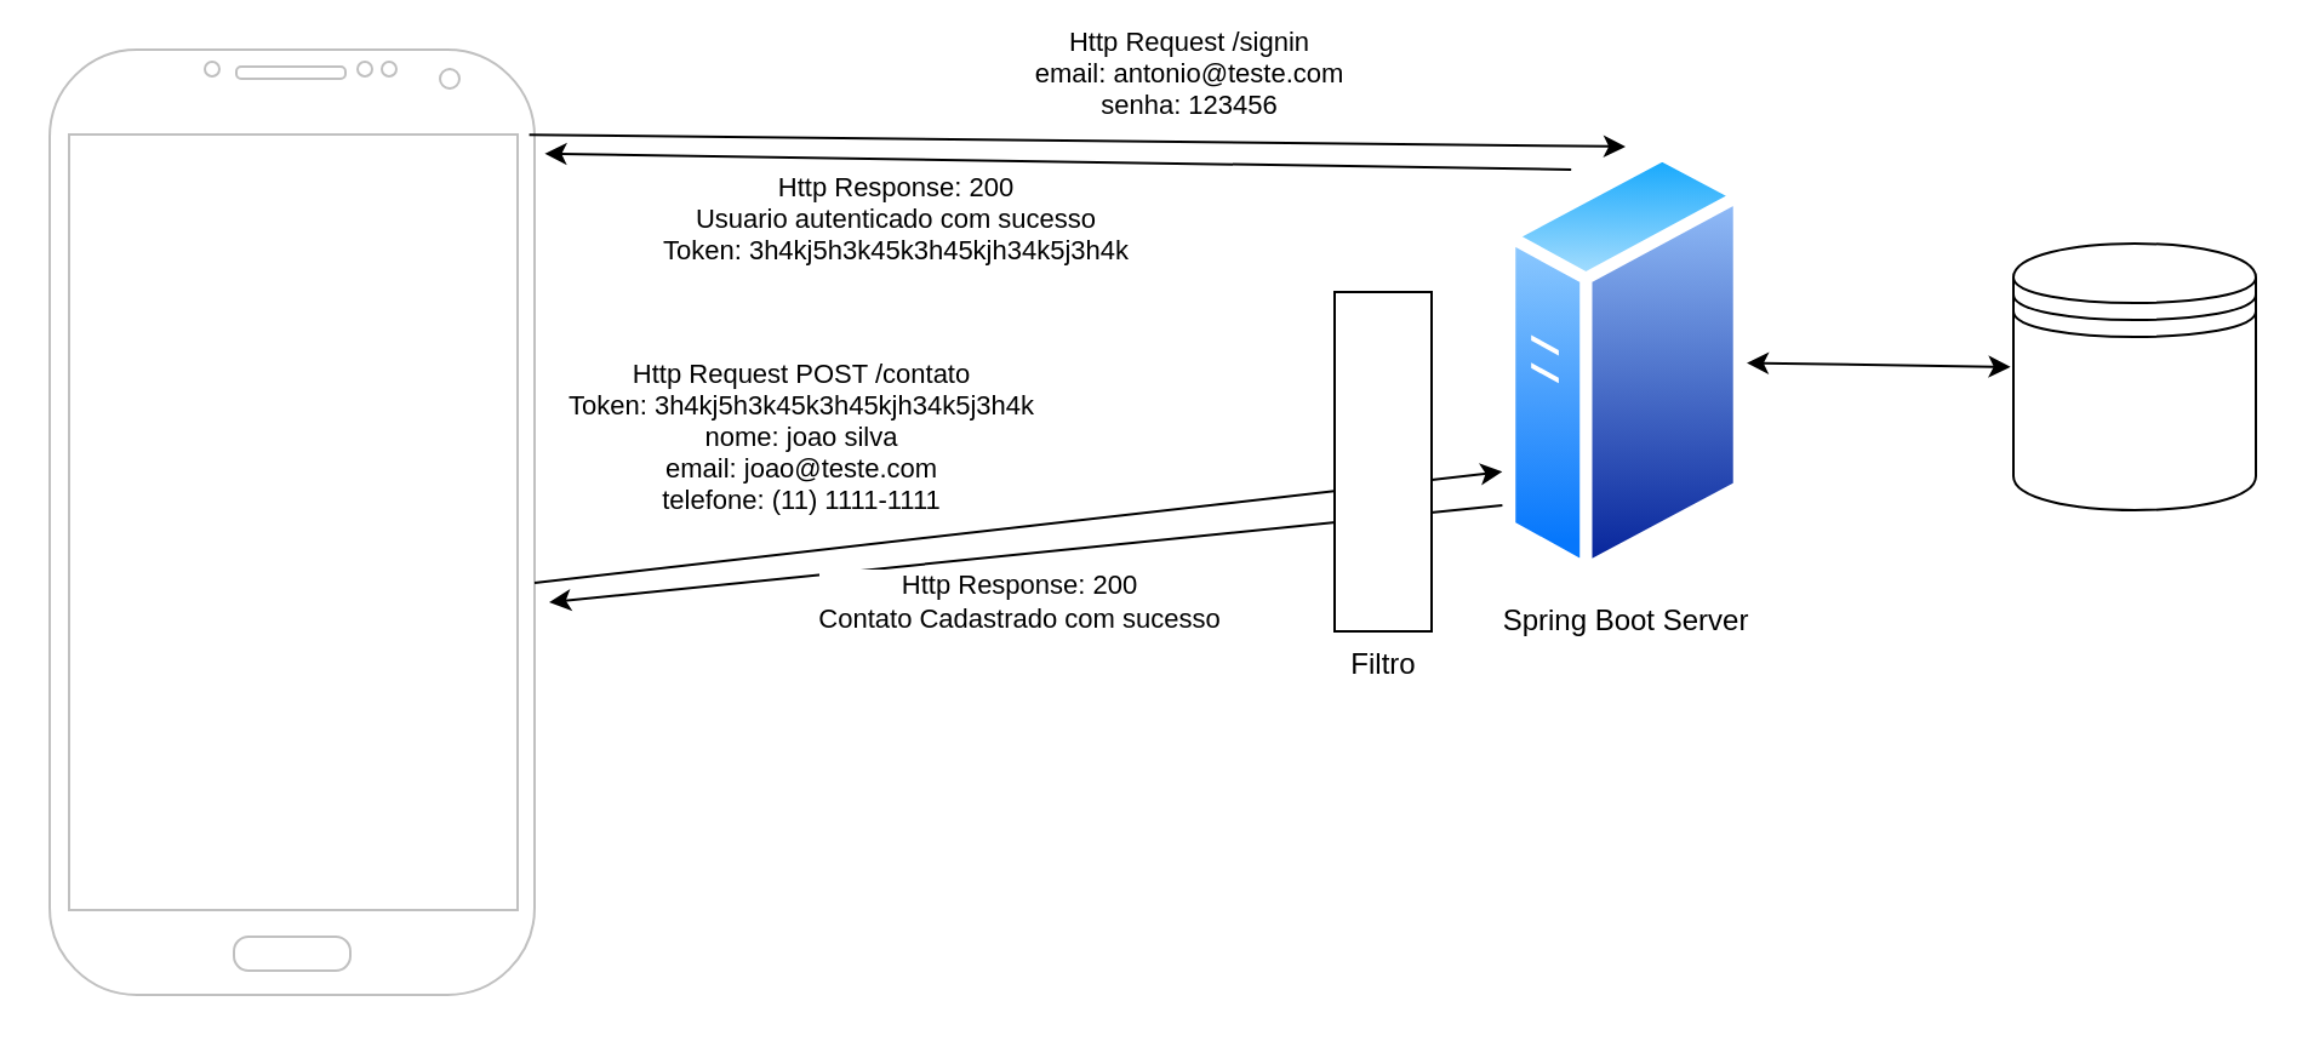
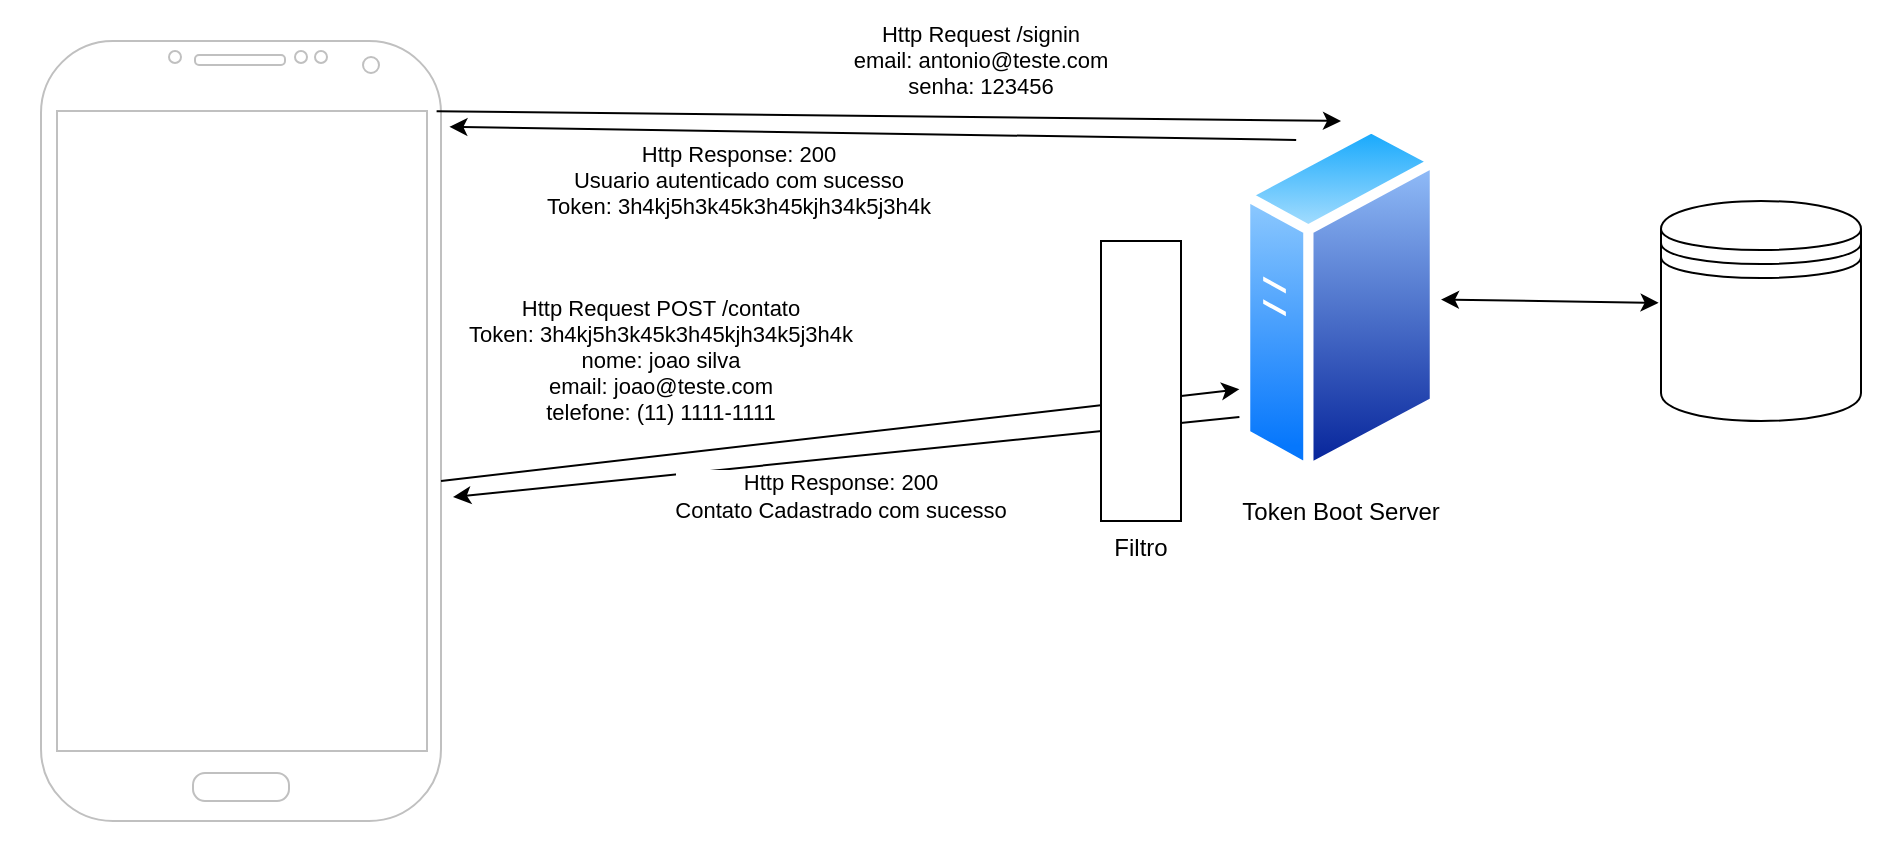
  <mxCell id="0" />
  <mxCell id="1" parent="0" />
  <mxCell id="2" value="" style="verticalLabelPosition=bottom;verticalAlign=top;html=1;shadow=0;dashed=0;strokeWidth=1;shape=mxgraph.android.phone2;strokeColor=#c0c0c0;" vertex="1" parent="1"><mxGeometry x="20" y="20" width="200" height="390" as="geometry" /></mxCell>
- <mxCell id="3" value="Spring Boot Server" style="image;aspect=fixed;perimeter=ellipsePerimeter;html=1;align=center;shadow=0;dashed=0;spacingTop=3;image=img/lib/active_directory/generic_server.svg;" vertex="1" parent="1"><mxGeometry x="620" y="60" width="100" height="178.57" as="geometry" /></mxCell>
+ <mxCell id="3" value="Token Boot Server" style="image;aspect=fixed;perimeter=ellipsePerimeter;html=1;align=center;shadow=0;dashed=0;spacingTop=3;image=img/lib/active_directory/generic_server.svg;" vertex="1" parent="1"><mxGeometry x="620" y="60" width="100" height="178.57" as="geometry" /></mxCell>
  <mxCell id="4" value="" style="shape=datastore;whiteSpace=wrap;html=1;" vertex="1" parent="1"><mxGeometry x="830" y="100" width="100" height="110" as="geometry" /></mxCell>
  <mxCell id="5" value="" style="endArrow=classic;startArrow=classic;html=1;rounded=0;entryX=1;entryY=0.5;entryDx=0;entryDy=0;exitX=-0.012;exitY=0.463;exitDx=0;exitDy=0;exitPerimeter=0;" edge="1" parent="1" source="4" target="3"><mxGeometry width="50" height="50" relative="1" as="geometry"><mxPoint x="430" y="280" as="sourcePoint" /><mxPoint x="480" y="230" as="targetPoint" /></mxGeometry></mxCell>
  <mxCell id="6" value="Http Request /signin&lt;div&gt;email: antonio@teste.com&lt;/div&gt;&lt;div&gt;senha: 123456&lt;/div&gt;" style="endArrow=classic;html=1;rounded=0;exitX=0.989;exitY=0.09;exitDx=0;exitDy=0;exitPerimeter=0;entryX=0.5;entryY=0;entryDx=0;entryDy=0;" edge="1" parent="1" source="2" target="3"><mxGeometry x="0.203" y="28" width="50" height="50" relative="1" as="geometry"><mxPoint x="430" y="280" as="sourcePoint" /><mxPoint x="480" y="230" as="targetPoint" /><mxPoint as="offset" /></mxGeometry></mxCell>
  <mxCell id="7" value="Http Response: 200&lt;div&gt;Usuario autenticado com sucesso&lt;/div&gt;&lt;div&gt;Token: 3h4kj5h3k45k3h45kjh34k5j3h4k&lt;/div&gt;" style="endArrow=classic;html=1;rounded=0;exitX=0.25;exitY=0;exitDx=0;exitDy=0;entryX=1.021;entryY=0.11;entryDx=0;entryDy=0;entryPerimeter=0;" edge="1" parent="1" source="3" target="2"><mxGeometry x="0.311" y="25" width="50" height="50" relative="1" as="geometry"><mxPoint x="420" y="170" as="sourcePoint" /><mxPoint x="470" y="120" as="targetPoint" /><mxPoint as="offset" /></mxGeometry></mxCell>
  <mxCell id="8" value="Http Request POST /contato&lt;div&gt;Token: 3h4kj5h3k45k3h45kjh34k5j3h4k&lt;br&gt;&lt;div&gt;nome: joao silva&lt;/div&gt;&lt;div&gt;email: joao@teste.com&lt;/div&gt;&lt;div&gt;telefone: (11) 1111-1111&lt;/div&gt;&lt;/div&gt;" style="endArrow=classic;html=1;rounded=0;exitX=0.989;exitY=0.09;exitDx=0;exitDy=0;exitPerimeter=0;entryX=-0.008;entryY=0.751;entryDx=0;entryDy=0;entryPerimeter=0;" edge="1" parent="1" target="3"><mxGeometry x="-0.422" y="47" width="50" height="50" relative="1" as="geometry"><mxPoint x="220" y="240" as="sourcePoint" /><mxPoint x="672" y="245" as="targetPoint" /><mxPoint as="offset" /></mxGeometry></mxCell>
  <mxCell id="9" value="Http Response: 200&lt;div&gt;Contato Cadastrado com sucesso&lt;/div&gt;" style="endArrow=classic;html=1;rounded=0;exitX=-0.008;exitY=0.829;exitDx=0;exitDy=0;entryX=1.021;entryY=0.11;entryDx=0;entryDy=0;entryPerimeter=0;exitPerimeter=0;" edge="1" parent="1" source="3"><mxGeometry x="0.023" y="20" width="50" height="50" relative="1" as="geometry"><mxPoint x="650" y="254" as="sourcePoint" /><mxPoint x="226" y="248" as="targetPoint" /><mxPoint as="offset" /></mxGeometry></mxCell>
  <mxCell id="10" value="Filtro" style="verticalLabelPosition=bottom;verticalAlign=top;html=1;shape=mxgraph.basic.rect;fillColor2=none;strokeWidth=1;size=20;indent=5;" vertex="1" parent="1"><mxGeometry x="550" y="120" width="40" height="140" as="geometry" /></mxCell>
